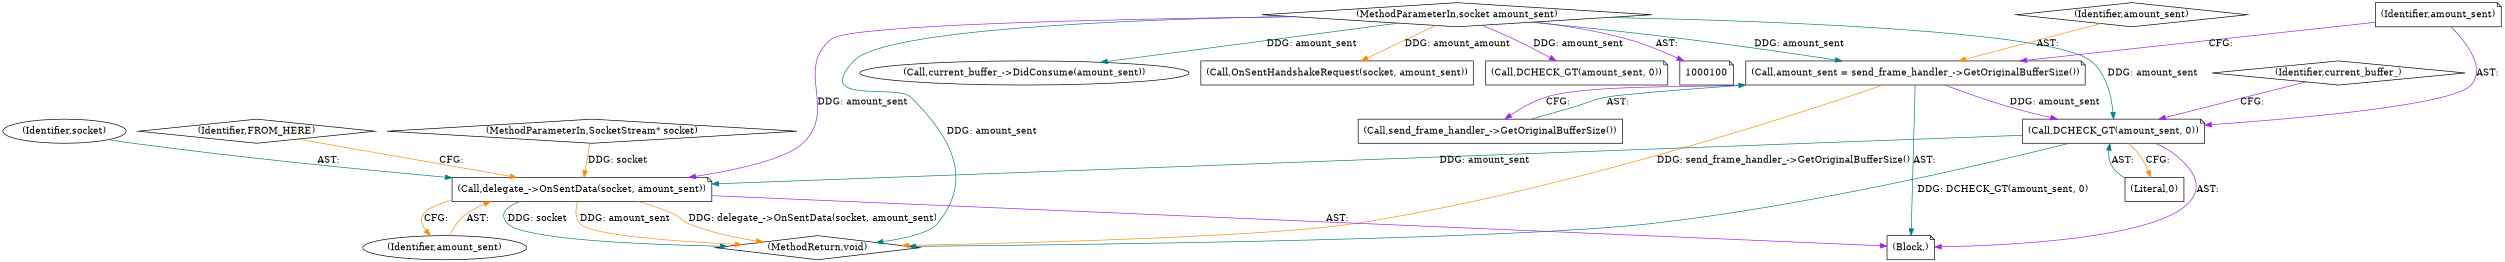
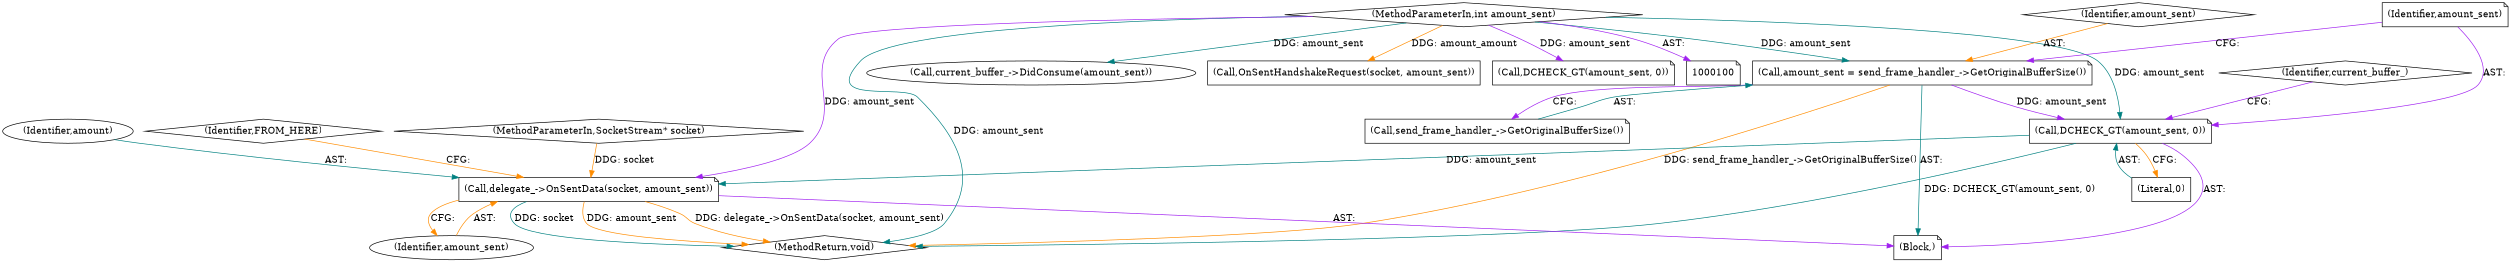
  digraph {
    node [shape=note]
    edge [color=teal]
    n1 [label="(Call,amount_sent = send_frame_handler_->GetOriginalBufferSize())"]
    n2 [label="(Call,DCHECK_GT(amount_sent, 0))"]
-   n3 [label="(Call,send_frame_handler_->GetOriginalBufferSize())" shape=box]
+   n3 [label="(Call,send_frame_handler_->GetOriginalBufferSize())"]
    n4 [label="(MethodReturn,void)" shape=diamond]
    n5 [label="(Block,)"]
    n6 [label="(Call,delegate_->OnSentData(socket, amount_sent))"]
    n7 [label="(Literal,0)" shape=box]
-   n8 [label="(MethodParameterIn,socket amount_sent)" shape=diamond]
+   n8 [label="(MethodParameterIn,int amount_sent)" shape=diamond]
    n9 [label="(Call,current_buffer_->DidConsume(amount_sent))" shape=ellipse]
    n10 [label="(Call,OnSentHandshakeRequest(socket, amount_sent))" shape=box]
    n11 [label="(Call,DCHECK_GT(amount_sent, 0))"]
    1000100
    n13 [label="(Identifier,amount_sent)" shape=ellipse]
    n14 [label="(MethodParameterIn,SocketStream* socket)" shape=diamond]
    n15 [label="(Identifier,amount_sent)"]
-   n16 [label="(Identifier,socket)" shape=ellipse]
+   n16 [label="(Identifier,amount)" shape=ellipse]
    n17 [label="(Identifier,amount_sent)" shape=diamond]
    n18 [label="(Identifier,FROM_HERE)" shape=diamond]
    n19 [label="(Identifier,current_buffer_)" shape=diamond]
    n1 -> n2 [color=purple label="DDG: amount_sent"]
    n1 -> n3 [color=purple label="CFG: "]
    n1 -> n4 [color=darkorange label="DDG: send_frame_handler_->GetOriginalBufferSize()"]
    n1 -> n5 [label="AST: "]
    n2 -> n4 [label="DDG: DCHECK_GT(amount_sent, 0)"]
    n2 -> n5 [color=purple label="AST: "]
    n2 -> n6 [label="DDG: amount_sent"]
    n2 -> n7 [color=darkorange label="CFG: "]
    n3 -> n1 [label="AST: "]
    n6 -> n4 [color=darkorange label="DDG: delegate_->OnSentData(socket, amount_sent)"]
    n6 -> n4 [label="DDG: socket"]
    n6 -> n4 [color=darkorange label="DDG: amount_sent"]
    n6 -> n5 [color=purple label="AST: "]
    n6 -> n13 [color=darkorange label="CFG: "]
    n7 -> n2 [label="AST: "]
    n8 -> n1 [label="DDG: amount_sent"]
    n8 -> n2 [label="DDG: amount_sent"]
    n8 -> n4 [label="DDG: amount_sent"]
    n8 -> n6 [color=purple label="DDG: amount_sent"]
    n8 -> n9 [label="DDG: amount_sent"]
    n8 -> n10 [color=darkorange label="DDG: amount_amount"]
    n8 -> n11 [color=purple label="DDG: amount_sent"]
    n8 -> 1000100 [color=purple label="AST: "]
    n13 -> n6 [color=darkorange label="AST: "]
    n14 -> n6 [color=darkorange label="DDG: socket"]
    n15 -> n1 [color=purple label="CFG: "]
    n15 -> n2 [color=purple label="AST: "]
    n16 -> n6 [label="AST: "]
    n17 -> n1 [color=darkorange label="AST: "]
    n18 -> n6 [color=darkorange label="CFG: "]
    n19 -> n2 [color=purple label="CFG: "]
  }
